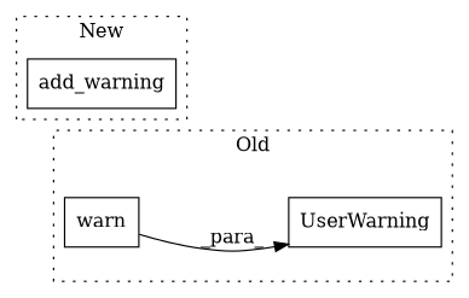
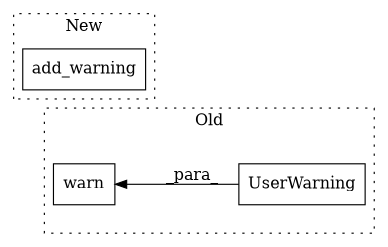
  digraph {
    rankdir=LR
    node [a=32 l="12,1" shape=box]
    n1 [l="5,1" label=warn s="7398,7417"]
    n2 [label=UserWarning s="7403,7416"]
    n3 [label=add_warning s="7316,7329"]
    subgraph cluster_1 {
      label=Old
      style=dotted
      n1
      n2
    }
    subgraph cluster_2 {
      label=New
      style=dotted
      n3
    }
-   n1 -> n2 [label=_para_]
+   n2 -> n1 [label=_para_]
  }
